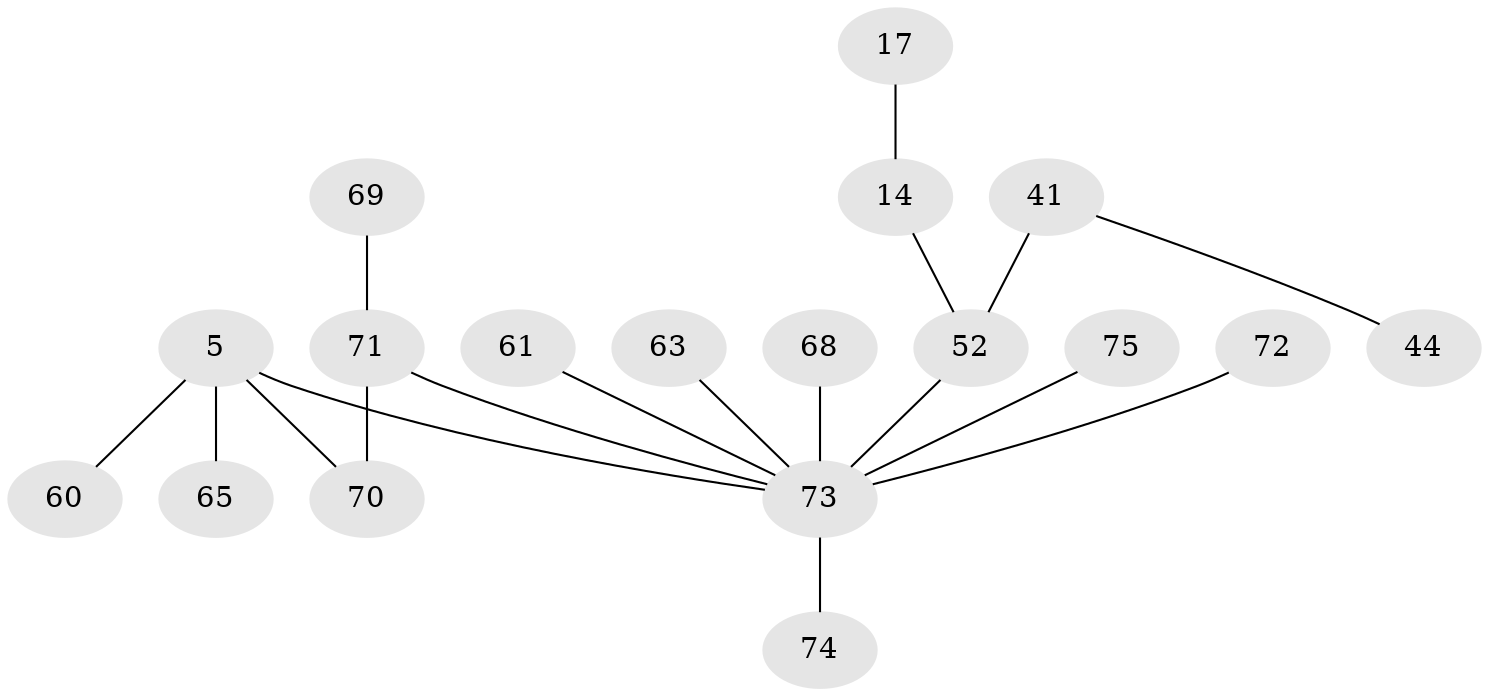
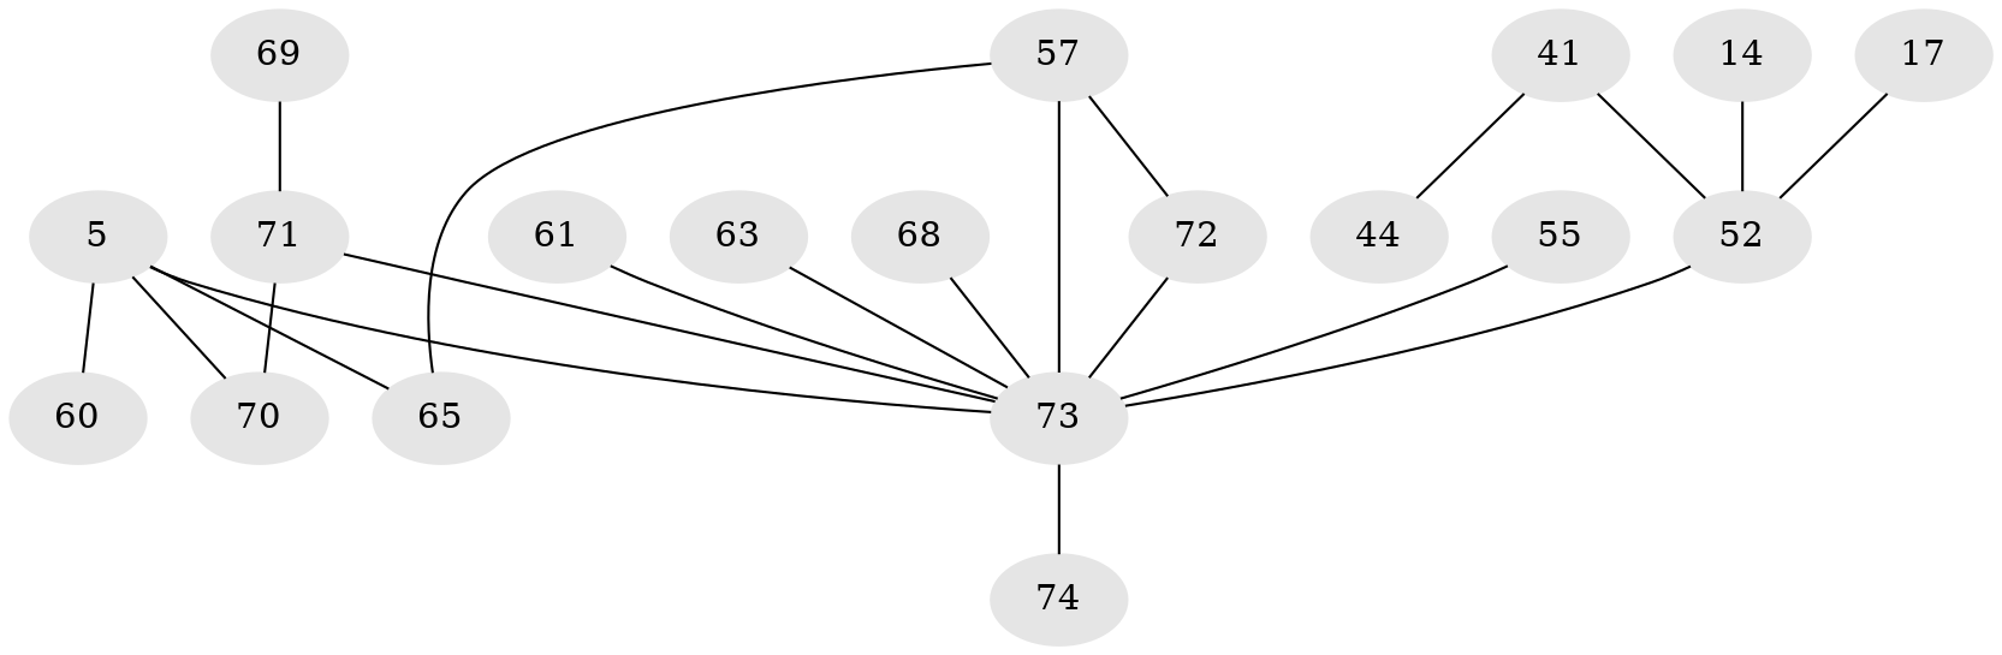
  graph {
    node [color=gray90 style=filled]
    n1 [label=5 super="+6"]
    60 [super="+23"]
    65 [super="+35"]
    70 [super="+53"]
    73 [super="+33+54+59+38+56+67+64"]
    74
    52 [super="+42+51+9+48"]
    14
    17
    41 [super="+13+34"]
    44 [super="+43"]
-   55 [super="+28" label=75]
+   55 [super="+28"]
+   57 [super="+31+39+21"]
    72 [super="+25+46+62"]
    61
    63
    68
    69
    71
    n1 -- 60 [weight=2]
    n1 -- 65
    n1 -- 70
    n1 -- 73 [weight=7]
    73 -- 74
    52 -- 73 [weight=7]
    14 -- 52
-   17 -- 14
+   17 -- 52
    41 -- 52 [weight=2]
    41 -- 44
    55 -- 73
+   57 -- 65
+   57 -- 73 [weight=6]
+   57 -- 72
    72 -- 73 [weight=2]
    61 -- 73
    63 -- 73
    68 -- 73
    69 -- 71
    71 -- 70
    71 -- 73
  }
